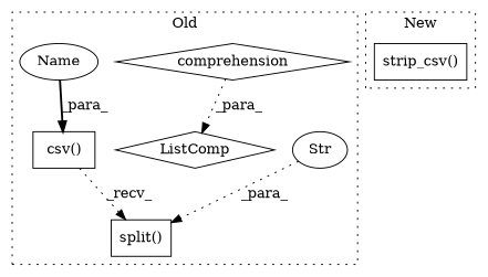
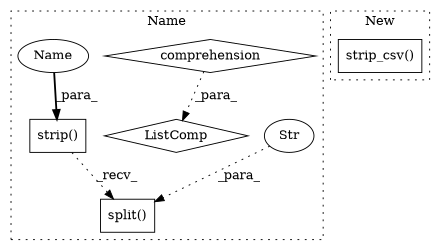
  digraph {
    node [a=75 l=3 s=2706 shape=box]
    edge [style=dotted]
-   n1 [l=12 label="csv()"]
+   n1 [l=12 label="strip()"]
    n2 [l="19,1" label="split()" s="2706,2728"]
    n3 [a=66 label=Str s=2725 shape=ellipse]
    n4 [a=45 label=comprehension s=2730 shape=diamond]
    n5 [a=106 l=47 label=ListComp s=2705 shape=diamond]
    n6 [a=87 l=4 label=Name shape=ellipse]
    n7 [l="12,1" label="strip_csv()" s="2597,2619"]
    subgraph cluster_1 {
-     label=Old
+     label=Name
      style=dotted
      n1
      n2
      n3
      n4
      n5
      n6
    }
    subgraph cluster_2 {
      label=New
      style=dotted
      n7
    }
    n1 -> n2 [label=_recv_]
    n3 -> n2 [label=_para_]
    n4 -> n5 [label=_para_]
    n6 -> n1 [label=_para_ style=bold]
  }
